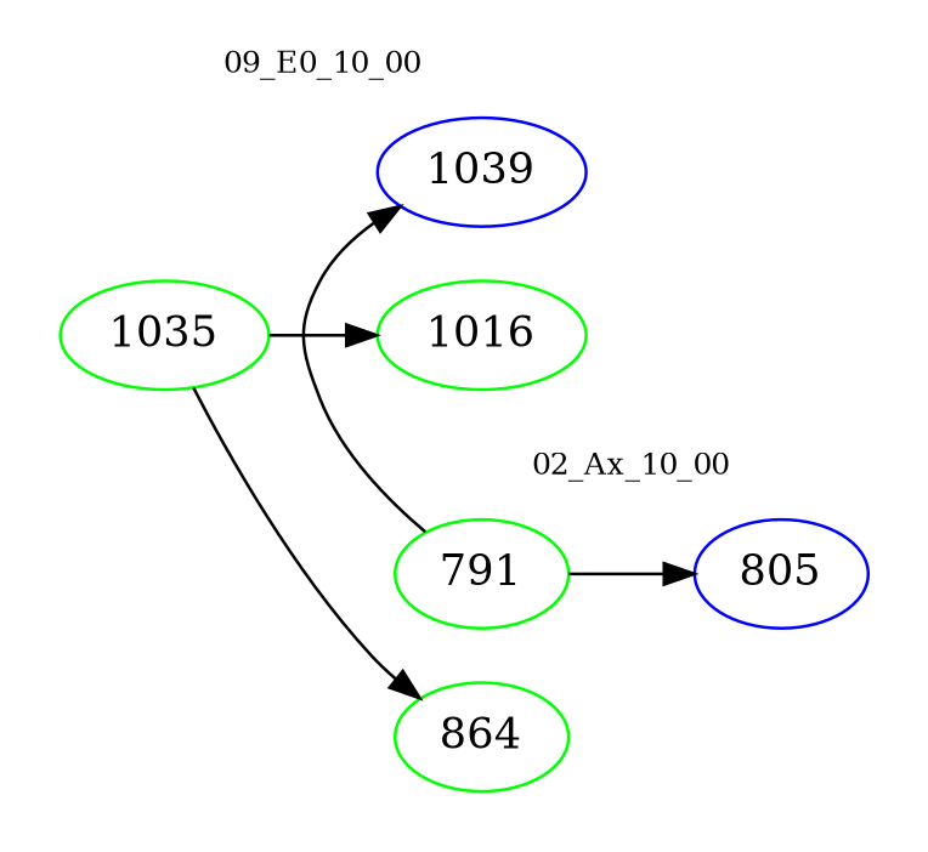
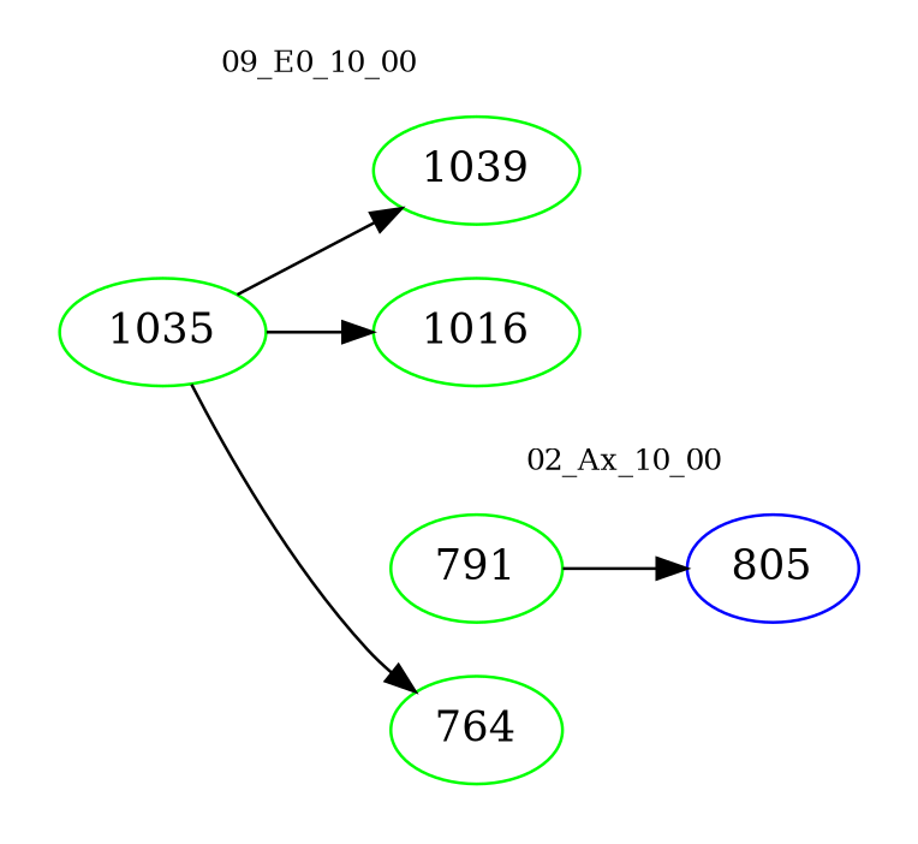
  digraph {
    rankdir=LR
    node [color=green]
    edge [color=black]
    n1 [label=791]
-   n2 [label=864]
+   n2 [label=764]
    n3 [color=blue label=805]
    n4 [label=1035]
    n5 [label=1016]
-   n6 [color=blue label=1039]
+   n6 [label=1039]
    subgraph cluster_1 {
      color=white
      fontsize=10
      label="02_Ax_10_00"
      n1
      n2
      n3
    }
    subgraph cluster_2 {
      color=white
      fontsize=10
      label="09_E0_10_00"
      n4
      n5
      n6
    }
    n1 -> n3
    n4 -> n2
    n4 -> n5
-   n1 -> n6
+   n4 -> n6
  }
